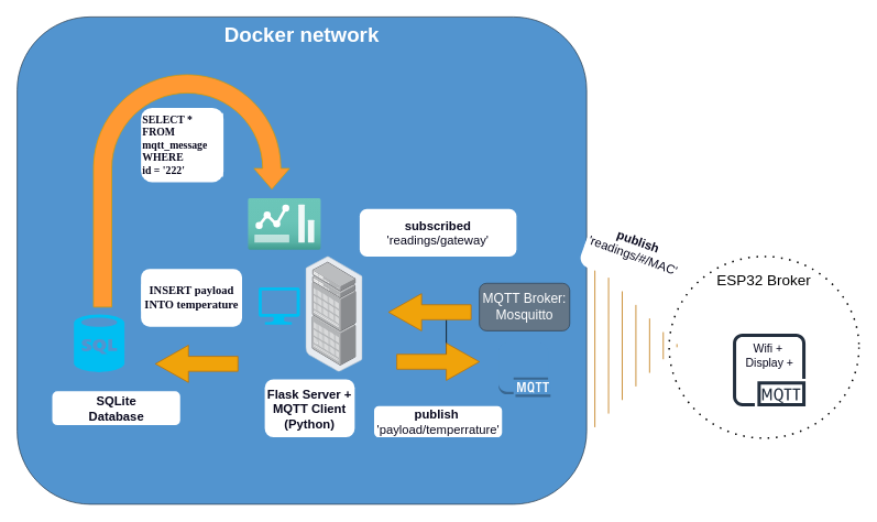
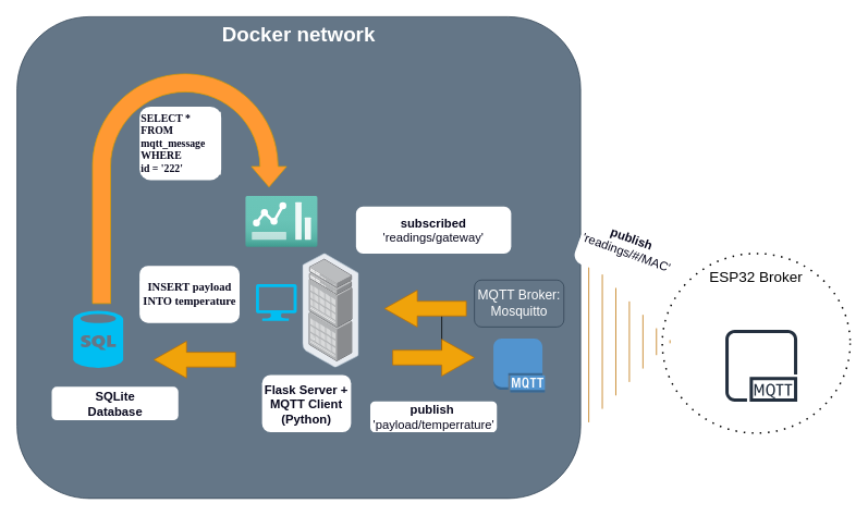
  <mxCell id="0" />
  <mxCell id="1" parent="0" />
- <mxCell id="2" value="&lt;font style=&quot;font-size: 25px;&quot;&gt;&lt;b&gt;Docker network&lt;/b&gt;&lt;/font&gt;" style="rounded=1;whiteSpace=wrap;html=1;fillColor=#5294cf;strokeColor=#314354;fontColor=#ffffff;verticalAlign=top;" vertex="1" parent="1"><mxGeometry x="20" y="20" width="690" height="590" as="geometry" /></mxCell>
+ <mxCell id="2" value="&lt;font style=&quot;font-size: 25px;&quot;&gt;&lt;b&gt;Docker network&lt;/b&gt;&lt;/font&gt;" style="rounded=1;whiteSpace=wrap;html=1;fillColor=#647687;strokeColor=#314354;fontColor=#ffffff;verticalAlign=top;" vertex="1" parent="1"><mxGeometry x="20" y="20" width="690" height="590" as="geometry" /></mxCell>
  <mxCell id="3" value="ESP32 Broker" style="ellipse;whiteSpace=wrap;html=1;fillStyle=dots;dashed=1;dashPattern=1 4;strokeWidth=2;fontSize=18;labelPosition=center;verticalLabelPosition=middle;align=center;verticalAlign=top;spacing=14;" parent="1" vertex="1"><mxGeometry x="810" y="310" width="230" height="220" as="geometry" /></mxCell>
  <mxCell id="4" value="" style="shape=mxgraph.arrows2.wedgeArrowDashed2;html=1;bendable=0;startWidth=98.75;stepSize=15;rounded=0;entryX=0.041;entryY=0.491;entryDx=0;entryDy=0;entryPerimeter=0;fillColor=#f0a30a;strokeColor=#BD7000;" parent="1" target="3" edge="1"><mxGeometry width="100" height="100" relative="1" as="geometry"><mxPoint x="720" y="418" as="sourcePoint" /><mxPoint x="710" y="450" as="targetPoint" /></mxGeometry></mxCell>
  <mxCell id="5" value="" style="sketch=0;outlineConnect=0;fontColor=#232F3E;gradientColor=none;strokeColor=#232F3E;fillColor=#ffffff;dashed=0;verticalLabelPosition=bottom;verticalAlign=top;align=center;html=1;fontSize=12;fontStyle=0;aspect=fixed;shape=mxgraph.aws4.resourceIcon;resIcon=mxgraph.aws4.mqtt_protocol;" parent="1" vertex="1"><mxGeometry x="876.25" y="392.5" width="110" height="110" as="geometry" /></mxCell>
- <mxCell id="6" value="Wifi +&amp;nbsp;&lt;div&gt;Display +&lt;/div&gt;" style="text;html=1;align=center;verticalAlign=middle;whiteSpace=wrap;rounded=0;fontSize=14;fontColor=#08081D;" parent="1" vertex="1"><mxGeometry x="882.5" y="400" width="97.5" height="60" as="geometry" /></mxCell>
  <mxCell id="7" value="MQTT Broker: Mosquitto" style="text;html=1;align=center;verticalAlign=middle;whiteSpace=wrap;rounded=1;fontSize=16;fontColor=#ffffff;strokeColor=#314354;fillColor=#647687;" parent="1" vertex="1"><mxGeometry x="580" y="342.5" width="109.5" height="57.5" as="geometry" /></mxCell>
  <mxCell id="8" value="subscribed&lt;span style=&quot;font-weight: normal;&quot;&gt; 'readings/gateway'&lt;/span&gt;" style="text;html=1;align=center;verticalAlign=middle;whiteSpace=wrap;rounded=1;fontSize=15;fontColor=#08081D;labelBackgroundColor=#FFFFFF;fontStyle=1;fillColor=#FFFFFF;" parent="1" vertex="1"><mxGeometry x="435" y="252.5" width="190" height="57.5" as="geometry" /></mxCell>
  <mxCell id="9" style="edgeStyle=orthogonalEdgeStyle;rounded=0;orthogonalLoop=1;jettySize=auto;html=1;exitX=0;exitY=0;exitDx=30;exitDy=31.5;exitPerimeter=0;" edge="1" parent="1" source="10"><mxGeometry relative="1" as="geometry"><mxPoint x="540" y="440" as="targetPoint" /></mxGeometry></mxCell>
  <mxCell id="10" value="" style="html=1;shadow=0;dashed=0;align=center;verticalAlign=middle;shape=mxgraph.arrows2.arrow;dy=0.6;dx=40;flipH=1;notch=0;fillColor=#f0a30a;fontColor=#000000;strokeColor=#BD7000;" parent="1" vertex="1"><mxGeometry x="470" y="355" width="100" height="45" as="geometry" /></mxCell>
  <mxCell id="11" value="publish&lt;span style=&quot;font-weight: normal;&quot;&gt; 'readings/#/MAC'&lt;/span&gt;" style="text;html=1;align=center;verticalAlign=middle;whiteSpace=wrap;rounded=1;fontSize=15;fontColor=#08081D;labelBackgroundColor=#FFFFFF;fontStyle=1;shadow=0;fillColor=#FFFFFF;rotation=20;" parent="1" vertex="1"><mxGeometry x="710" y="257.5" width="120" height="85" as="geometry" /></mxCell>
  <mxCell id="12" value="SQLite&lt;div&gt;Database&lt;/div&gt;" style="text;html=1;align=center;verticalAlign=middle;whiteSpace=wrap;rounded=1;fontSize=15;fontColor=#08081D;labelBackgroundColor=#FFFFFF;fontStyle=1;fillColor=#FFFFFF;shadow=0;" parent="1" vertex="1"><mxGeometry x="62.5" y="473.25" width="155" height="41" as="geometry" /></mxCell>
  <mxCell id="13" value="Flask Server + MQTT Client (Python)" style="text;html=1;align=center;verticalAlign=middle;whiteSpace=wrap;rounded=1;fontSize=15;fontColor=#08081D;labelBackgroundColor=#FFFFFF;fontStyle=1;shadow=0;fillColor=#FFFFFF;" parent="1" vertex="1"><mxGeometry x="320" y="458.75" width="109" height="70" as="geometry" /></mxCell>
  <mxCell id="14" value="INSERT payload INTO temperature" style="text;html=1;align=center;verticalAlign=middle;whiteSpace=wrap;rounded=1;fontSize=14;fontColor=#08081D;labelBackgroundColor=#FFFFFF;fontStyle=1;fillColor=#FFFFFF;fontFamily=Hack;" parent="1" vertex="1"><mxGeometry x="170" y="325" width="122.5" height="70" as="geometry" /></mxCell>
  <mxCell id="15" value="" style="image;aspect=fixed;html=1;points=[];align=center;fontSize=12;image=img/lib/azure2/general/Dashboard2.svg;" parent="1" vertex="1"><mxGeometry x="300" y="240" width="88.54" height="62.5" as="geometry" /></mxCell>
  <mxCell id="16" value="SELECT *&lt;div&gt;FROM mqtt_message WHERE&amp;nbsp;&lt;/div&gt;&lt;div&gt;id = '222'&lt;/div&gt;" style="text;html=1;align=left;verticalAlign=middle;whiteSpace=wrap;rounded=1;fontSize=13;fontColor=#08081D;labelBackgroundColor=#FFFFFF;fontStyle=1;fillColor=#FFFFFF;fontFamily=Hack;" parent="1" vertex="1"><mxGeometry x="170" y="130" width="100" height="90" as="geometry" /></mxCell>
  <mxCell id="17" value="" style="outlineConnect=0;dashed=0;verticalLabelPosition=bottom;verticalAlign=top;align=center;html=1;shape=mxgraph.aws3.mqtt_protocol;fillColor=#5294CF;gradientColor=none;" vertex="1" parent="1"><mxGeometry x="603.25" y="414" width="63" height="66" as="geometry" /></mxCell>
  <mxCell id="18" value="" style="verticalLabelPosition=bottom;html=1;verticalAlign=top;align=center;strokeColor=none;fillColor=#00BEF2;shape=mxgraph.azure.sql_database;" vertex="1" parent="1"><mxGeometry x="88.76" y="380" width="61.25" height="70" as="geometry" /></mxCell>
  <mxCell id="19" value="" style="image;points=[];aspect=fixed;html=1;align=center;shadow=0;dashed=0;image=img/lib/allied_telesis/storage/Datacenter_Server_Rack_EoR.svg;" vertex="1" parent="1"><mxGeometry x="369.73" y="310" width="69.27" height="140" as="geometry" /></mxCell>
  <mxCell id="20" value="" style="verticalLabelPosition=bottom;html=1;verticalAlign=top;align=center;strokeColor=none;fillColor=#00BEF2;shape=mxgraph.azure.computer;pointerEvents=1;" vertex="1" parent="1"><mxGeometry x="312.5" y="347.5" width="50" height="45" as="geometry" /></mxCell>
  <mxCell id="21" value="" style="html=1;shadow=0;dashed=0;align=center;verticalAlign=middle;shape=mxgraph.arrows2.arrow;dy=0.6;dx=40;flipH=1;notch=0;fillColor=#f0a30a;fontColor=#000000;strokeColor=#BD7000;rotation=-180;" vertex="1" parent="1"><mxGeometry x="480" y="415" width="100" height="45" as="geometry" /></mxCell>
  <mxCell id="22" value="publish&lt;span style=&quot;font-weight: normal;&quot;&gt;&amp;nbsp;&lt;/span&gt;&lt;div&gt;&lt;span style=&quot;font-weight: normal;&quot;&gt;'payload/temperrature'&lt;/span&gt;&lt;/div&gt;" style="text;html=1;align=center;verticalAlign=middle;whiteSpace=wrap;rounded=1;fontSize=15;fontColor=#08081D;labelBackgroundColor=#FFFFFF;fontStyle=1;fillColor=#FFFFFF;" vertex="1" parent="1"><mxGeometry x="452.5" y="491.25" width="155" height="37.5" as="geometry" /></mxCell>
  <mxCell id="23" value="" style="html=1;shadow=0;dashed=0;align=center;verticalAlign=middle;shape=mxgraph.arrows2.arrow;dy=0.6;dx=40;flipH=1;notch=0;fillColor=#f0a30a;fontColor=#000000;strokeColor=#BD7000;" vertex="1" parent="1"><mxGeometry x="187.5" y="417.5" width="100" height="45" as="geometry" /></mxCell>
  <mxCell id="24" value="" style="html=1;shadow=0;dashed=0;align=center;verticalAlign=middle;shape=mxgraph.arrows2.uTurnArrow;dy=11;arrowHead=43;dx2=25;rotation=90;fillColor=#FF9933;strokeColor=#d79b00;" vertex="1" parent="1"><mxGeometry x="90.63" y="111.88" width="281.25" height="237.5" as="geometry" /></mxCell>
